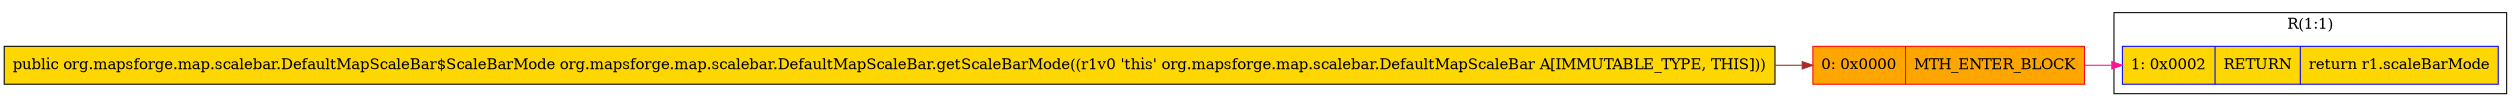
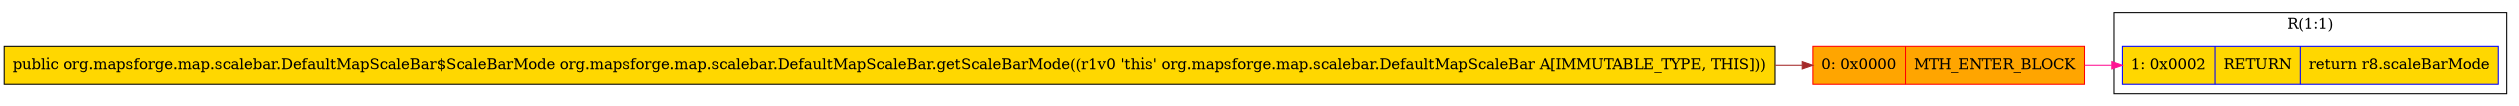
  digraph {
    rankdir=LR
    node [shape=record style=filled fillcolor=gold]
-   n1 [color=blue label="{1\:\ 0x0002|RETURN\l|return r1.scaleBarMode\l}"]
+   n1 [color=blue label="{1\:\ 0x0002|RETURN\l|return r8.scaleBarMode\l}"]
    n2 [color=red label="{0\:\ 0x0000|MTH_ENTER_BLOCK\l}" fillcolor=orange]
    n3 [label="{public org.mapsforge.map.scalebar.DefaultMapScaleBar$ScaleBarMode org.mapsforge.map.scalebar.DefaultMapScaleBar.getScaleBarMode((r1v0 'this' org.mapsforge.map.scalebar.DefaultMapScaleBar A[IMMUTABLE_TYPE, THIS])) }"]
    subgraph cluster_1 {
      label="R(1:1)"
      n1
    }
    n2 -> n1 [color=deeppink]
    n3 -> n2 [color=brown]
  }
